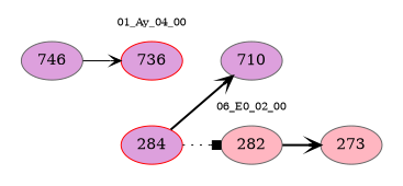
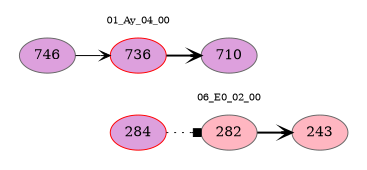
  digraph {
    rankdir=LR
    node [color=gray40 fillcolor=plum style=filled]
    edge [arrowhead=vee color=black style=bold]
    n1 [label=746]
    n2 [color=red label=736]
    n3 [label=710]
    n4 [color=red label=284]
    n5 [fillcolor=lightpink label=282]
-   n6 [fillcolor=lightpink label=273]
+   n6 [fillcolor=lightpink label=243]
    subgraph cluster_1 {
      color=white
      fontsize=10
      label="01_Ay_04_00"
      n1
      n2
      n3
    }
    subgraph cluster_2 {
      color=white
      fontsize=10
      label="06_E0_02_00"
      n4
      n5
      n6
    }
    n1 -> n2 [style=solid]
-   n4 -> n3
+   n2 -> n3
    n4 -> n5 [arrowhead=box style=dotted]
    n5 -> n6
  }
